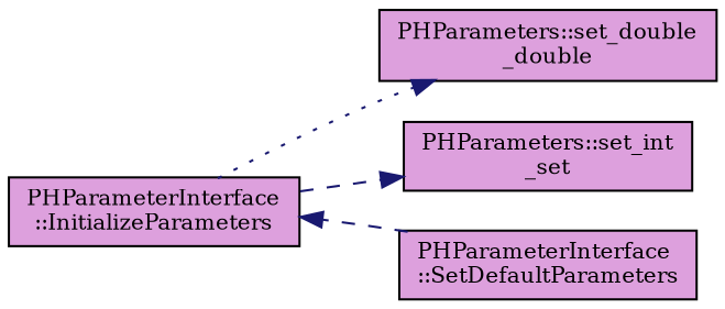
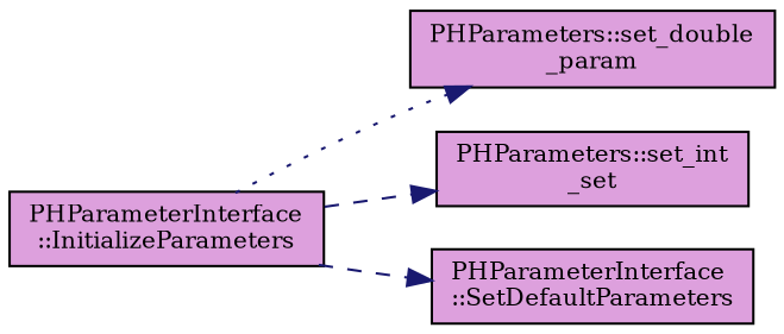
  digraph {
    fontname="DejaVu Serif"
    rankdir=LR
    node [color=black fillcolor=plum fontname="DejaVu Serif" fontsize=10 shape=record style=filled]
    edge [color=midnightblue fontname="DejaVu Serif" fontsize=10 labelfontname=FreeSans labelfontsize=10 style=dashed]
    n1 [fontcolor=black height=0.2 label="PHParameterInterface\l::InitializeParameters" width=0.4]
-   n2 [height=0.2 label="PHParameters::set_double\l_double" width=0.4]
+   n2 [height=0.2 label="PHParameters::set_double\l_param" width=0.4]
    n3 [height=0.2 label="PHParameters::set_int\l_set" width=0.4]
    n4 [height=0.2 label="PHParameterInterface\l::SetDefaultParameters" width=0.4]
    n1 -> n2 [style=dotted]
    n1 -> n3
-   n4 -> n1
+   n1 -> n4
  }
